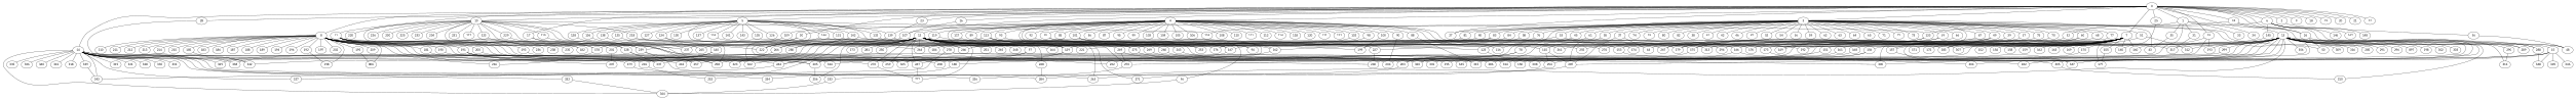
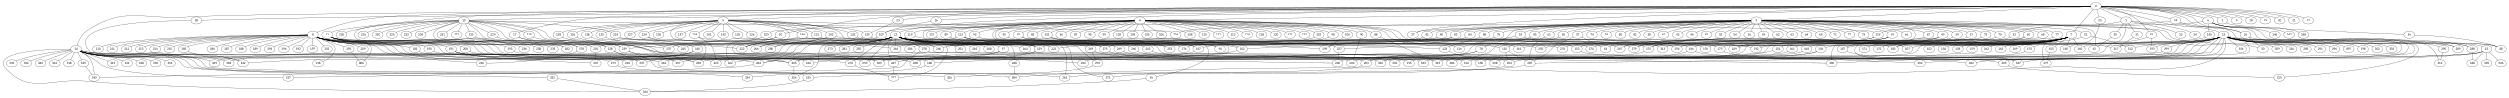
  graph {
    fontname="IBM Plex Sans"
    node [fontname="IBM Plex Sans"]
    edge [fontname="IBM Plex Sans"]
    0
    1
    2
    3
    4
    5
    6
    7
    8
    9
    10
    11
    12
    13
    14
    15
    16
    17
    18
    19
    20
    21
    22
    23
    24
    25
    26
    27
    28
    29
    30
    32
    34
    35
    33
    31
    325
    36
    37
    38
    39
    40
    41
    42
    43
    44
    45
    46
    47
    48
    49
    50
    51
    52
    53
    54
    55
    56
    57
    58
    59
    60
    61
    62
    63
    64
    65
    66
    67
    68
    69
    70
    71
    72
    73
    74
    75
    76
    77
    78
    79
    80
    81
    82
    83
    84
    85
    86
    87
    88
    89
    90
    91
    92
    93
    94
    95
    96
    97
    98
    99
    100
    101
    102
    103
    104
    105
    106
    107
    108
    109
    110
    111
    112
    113
    114
    115
    116
    117
    118
    119
    120
    121
    122
    173
    128
    130
    131
    132
    133
    134
    129
    136
    137
    138
    139
    141
    142
    143
    144
    135
    123
    124
    125
    126
    127
    345
    145
    146
    147
    148
    149
    150
    151
    152
    153
    154
    155
    156
    157
    158
    159
    160
    161
    162
    163
    164
    165
    166
    167
    168
    169
    170
    171
    172
    174
    175
    176
    177
    283
    178
    179
    180
    181
    182
-   183
    184
    185
    186
    187
    188
    189
    190
    191
    192
    193
    194
    195
    196
    197
    198
    199
    200
    201
    202
    203
    204
    205
    n209 [label=806]
    207
    208
    209
    210
    211
    212
    213
    214
    215
    216
    224
    226
    227
    228
    229
    230
    225
    232
    233
    234
    231
    217
    218
    219
    220
    221
    222
    223
    235
    236
    237
    238
    239
    240
    241
    256
    258
    259
    260
    261
    262
    257
    264
    265
    266
    267
    268
    269
    270
    271
    272
    273
    274
    275
    276
    277
    278
    279
    280
    281
    263
    242
    243
    244
    245
    246
    247
    248
    249
    250
    251
-   252
    253
    254
    255
    282
    284
    285
    286
    287
    288
    289
    290
    291
    292
    293
    294
    295
    296
    n299 [label=897]
    298
    299
    300
    301
    302
    303
    304
    305
    306
    307
    308
    309
    310
    311
    312
    313
    314
    315
    316
    317
    318
    319
    320
    321
    322
    323
    324
    326
    327
    328
    329
    330
    331
    332
    333
    334
    335
    336
    337
    338
    339
    340
    341
    342
    343
    344
    346
    347
    348
    349
    140
    0 -- 1
    0 -- 2
    0 -- 3
    0 -- 4
    0 -- 5
    0 -- 6
    0 -- 7
    0 -- 8
    0 -- 9
    0 -- 10
    0 -- 11
    0 -- 12
    0 -- 13
    0 -- 14
    0 -- 15
    0 -- 16
    0 -- 17
    0 -- 18
    0 -- 19
    0 -- 20
    0 -- 21
    0 -- 22
    0 -- 23
    0 -- 24
    0 -- 25
    0 -- 26
    0 -- 27
    0 -- 28
    0 -- 29
    0 -- 30
    1 -- 32
    1 -- 34
    1 -- 35
    1 -- 33
    1 -- 31
    1 -- 325
    2 -- 36
    3 -- 27
    3 -- 37
    3 -- 38
    3 -- 39
    3 -- 40
    3 -- 41
    3 -- 42
    3 -- 43
    3 -- 44
    3 -- 45
    3 -- 46
    3 -- 47
    3 -- 48
    3 -- 49
    3 -- 50
    3 -- 51
    3 -- 52
    3 -- 53
    3 -- 54
    3 -- 55
    3 -- 56
    3 -- 57
    3 -- 58
    3 -- 59
    3 -- 60
    3 -- 61
    3 -- 62
    3 -- 63
    3 -- 64
    3 -- 65
    3 -- 66
    3 -- 67
    3 -- 68
    3 -- 69
    3 -- 70
    3 -- 71
    3 -- 72
    3 -- 73
    3 -- 74
    3 -- 75
    3 -- 76
    3 -- 77
    3 -- 78
    3 -- 79
    3 -- 80
    3 -- 81
    3 -- 82
    3 -- 83
    3 -- 84
    4 -- 85
    4 -- 86
    4 -- 87
    4 -- 88
    4 -- 89
    4 -- 90
    4 -- 91
    4 -- 92
    4 -- 93
    4 -- 94
    4 -- 95
    4 -- 96
    4 -- 97
    4 -- 98
    4 -- 99
    4 -- 100
    4 -- 101
    4 -- 102
    4 -- 103
    4 -- 104
    4 -- 105
    4 -- 106
    4 -- 107
    4 -- 108
    4 -- 109
    4 -- 110
    4 -- 111
    4 -- 112
    4 -- 113
    4 -- 114
    4 -- 115
    4 -- 116
    4 -- 117
    4 -- 118
    4 -- 119
    4 -- 120
    4 -- 121
    4 -- 122
    4 -- 173
    5 -- 128
    5 -- 130
    5 -- 131
    5 -- 132
    5 -- 133
    5 -- 134
    5 -- 129
    5 -- 136
    5 -- 137
    5 -- 138
    5 -- 139
    5 -- 141
    5 -- 142
    5 -- 143
    5 -- 144
    5 -- 135
    5 -- 123
    5 -- 124
    5 -- 125
    5 -- 126
    5 -- 127
    5 -- 345
    6 -- 48
    6 -- 133
    6 -- 145
    6 -- 146
    6 -- 147
    6 -- 148
    7 -- 173
    7 -- 149
    7 -- 150
    7 -- 151
    7 -- 152
    7 -- 153
    7 -- 154
    7 -- 155
    7 -- 156
    7 -- 157
    7 -- 158
    7 -- 159
    7 -- 160
    7 -- 161
    7 -- 162
    7 -- 163
    7 -- 164
    7 -- 165
    7 -- 166
    7 -- 167
    7 -- 168
    7 -- 169
    7 -- 170
    7 -- 171
    7 -- 172
    7 -- 174
    7 -- 175
    7 -- 176
    7 -- 177
    7 -- 283
    8 -- 178
    8 -- 179
    8 -- 180
    8 -- 181
    8 -- 182
-   8 -- 183
-   8 -- 184
    8 -- 185
    8 -- 186
    8 -- 187
    8 -- 188
    8 -- 189
    8 -- 190
    8 -- 191
    8 -- 192
    8 -- 193
    8 -- 194
    8 -- 195
    8 -- 196
    8 -- 197
    8 -- 198
    8 -- 199
    8 -- 200
    8 -- 201
    8 -- 202
    8 -- 203
    8 -- 204
    8 -- 205
    8 -- n209
    8 -- 207
    8 -- 208
    8 -- 209
    8 -- 210
    8 -- 211
    8 -- 212
    8 -- 213
    8 -- 214
    8 -- 215
    8 -- 216
    10 -- 182
    10 -- 224
    10 -- 226
    10 -- 227
    10 -- 228
    10 -- 229
    10 -- 230
    10 -- 225
    10 -- 232
    10 -- 233
    10 -- 234
    10 -- 231
    10 -- 217
    10 -- 218
    10 -- 219
    10 -- 220
    10 -- 221
    10 -- 222
    10 -- 223
    11 -- 164
    11 -- 235
    11 -- 236
    11 -- 237
    11 -- 238
    11 -- 239
    11 -- 240
    11 -- 241
    12 -- 256
    12 -- 258
    12 -- 259
    12 -- 260
    12 -- 261
    12 -- 262
    12 -- 257
    12 -- 264
    12 -- 265
    12 -- 266
    12 -- 267
    12 -- 268
    12 -- 269
    12 -- 270
    12 -- 271
    12 -- 272
    12 -- 273
    12 -- 274
    12 -- 275
    12 -- 276
    12 -- 277
    12 -- 278
    12 -- 279
    12 -- 280
    12 -- 281
    12 -- 263
    12 -- 242
    12 -- 243
    12 -- 244
    12 -- 245
    12 -- 246
    12 -- 247
    12 -- 248
    12 -- 249
    12 -- 250
    12 -- 251
-   12 -- 252
    12 -- 253
    12 -- 254
    12 -- 255
    13 -- 283
    13 -- 227
    13 -- 282
    13 -- 284
    13 -- 285
    13 -- 286
    13 -- 287
    13 -- 288
    13 -- 289
    13 -- 290
    13 -- 291
    13 -- 292
    13 -- 293
    13 -- 294
    13 -- 295
    13 -- 296
    13 -- n299
    13 -- 298
    13 -- 299
    13 -- 300
    13 -- 301
    13 -- 302
    13 -- 303
    13 -- 304
    13 -- 305
    13 -- 306
    13 -- 307
    13 -- 308
    13 -- 309
    13 -- 310
    13 -- 311
    13 -- 312
    13 -- 313
    13 -- 314
    13 -- 315
    13 -- 316
    13 -- 317
    14 -- 325
    14 -- 318
    14 -- 319
    14 -- 320
    14 -- 321
    14 -- 322
    14 -- 323
    14 -- 324
    14 -- 326
    14 -- 327
    14 -- 328
    14 -- 329
    14 -- 330
    14 -- 331
    14 -- 332
    14 -- 333
    14 -- 334
    14 -- 335
    14 -- 336
    14 -- 337
    14 -- 338
    14 -- 339
    14 -- 340
    14 -- 341
    14 -- 342
    14 -- 343
    14 -- 344
    15 -- 345
    15 -- 254
    15 -- 346
    15 -- 347
    15 -- 348
    15 -- 349
    16 -- 107
    17 -- 178
    17 -- 264
    23 -- 139
    24 -- 26
    24 -- 224
    24 -- 289
    25 -- 165
    26 -- 50
    26 -- 288
    28 -- 244
    29 -- 160
-   29 -- 270
    29 -- 293
    30 -- 239
    30 -- 322
    32 -- 279
    35 -- 43
    31 -- 317
    36 -- 48
    37 -- 44
    37 -- 287
    39 -- 279
    40 -- 184
    45 -- 203
    49 -- 149
    49 -- 267
    51 -- 175
    51 -- 312
    53 -- 307
    53 -- 323
    55 -- 287
    57 -- 149
    58 -- 123
    60 -- 157
    60 -- 240
    61 -- 115
-   66 -- 274
+   69 -- 274
    67 -- 267
    68 -- 300
    69 -- 221
    69 -- 261
    70 -- 292
    75 -- 320
    76 -- 116
    77 -- 347
    78 -- 325
    78 -- 247
    81 -- 264
    83 -- 237
    83 -- 262
    84 -- 129
    88 -- 315
    89 -- 129
    90 -- 204
    91 -- 176
    91 -- 205
    92 -- 94
    93 -- 167
    96 -- 344
    97 -- 205
    97 -- 329
    98 -- 276
    100 -- 199
    101 -- 262
    101 -- 292
    102 -- 275
    107 -- 222
    109 -- 178
    113 -- 166
    113 -- 167
    113 -- 222
    113 -- 253
    115 -- 254
    115 -- 287
    117 -- 129
    119 -- 201
    119 -- 294
    173 -- 282
    128 -- 228
    131 -- 275
    132 -- 153
    133 -- 199
    133 -- 255
    134 -- 258
    134 -- 140
    129 -- 259
    129 -- 338
    136 -- 257
    138 -- 258
    139 -- 174
    139 -- 280
    142 -- 283
    142 -- 266
    144 -- 222
    144 -- 313
    123 -- 150
    124 -- 175
-   266 -- 323
+   124 -- 323
    125 -- 237
    145 -- 246
    151 -- 322
    153 -- 304
    155 -- 177
    156 -- 204
    156 -- 232
    157 -- 347
    161 -- 324
    166 -- 203
    166 -- 305
    167 -- 244
    168 -- 180
    170 -- 320
    175 -- 208
    178 -- 216
    179 -- 284
    180 -- 334
    181 -- 242
    185 -- 342
    190 -- 205
    191 -- 325
    191 -- 258
    191 -- 259
-   192 -- 198
    193 -- 301
    195 -- n209
    200 -- 247
    201 -- 207
    203 -- 263
    205 -- 256
    227 -- 240
    228 -- 257
    228 -- 337
    229 -- 245
    218 -- 317
    219 -- 246
    223 -- 239
    239 -- 272
    239 -- 263
-   241 -- 252
    260 -- 314
    262 -- 337
    269 -- 286
    270 -- 333
    272 -- 277
    275 -- 315
    278 -- 300
    278 -- 343
    243 -- 308
    244 -- 327
    247 -- 277
    248 -- 284
    249 -- 270
    249 -- 295
    254 -- 271
    287 -- 326
    288 -- 348
    290 -- 311
    299 -- 342
    305 -- 310
    332 -- 344
    333 -- 344
    339 -- 343
    140 -- 179
    140 -- 241
  }
